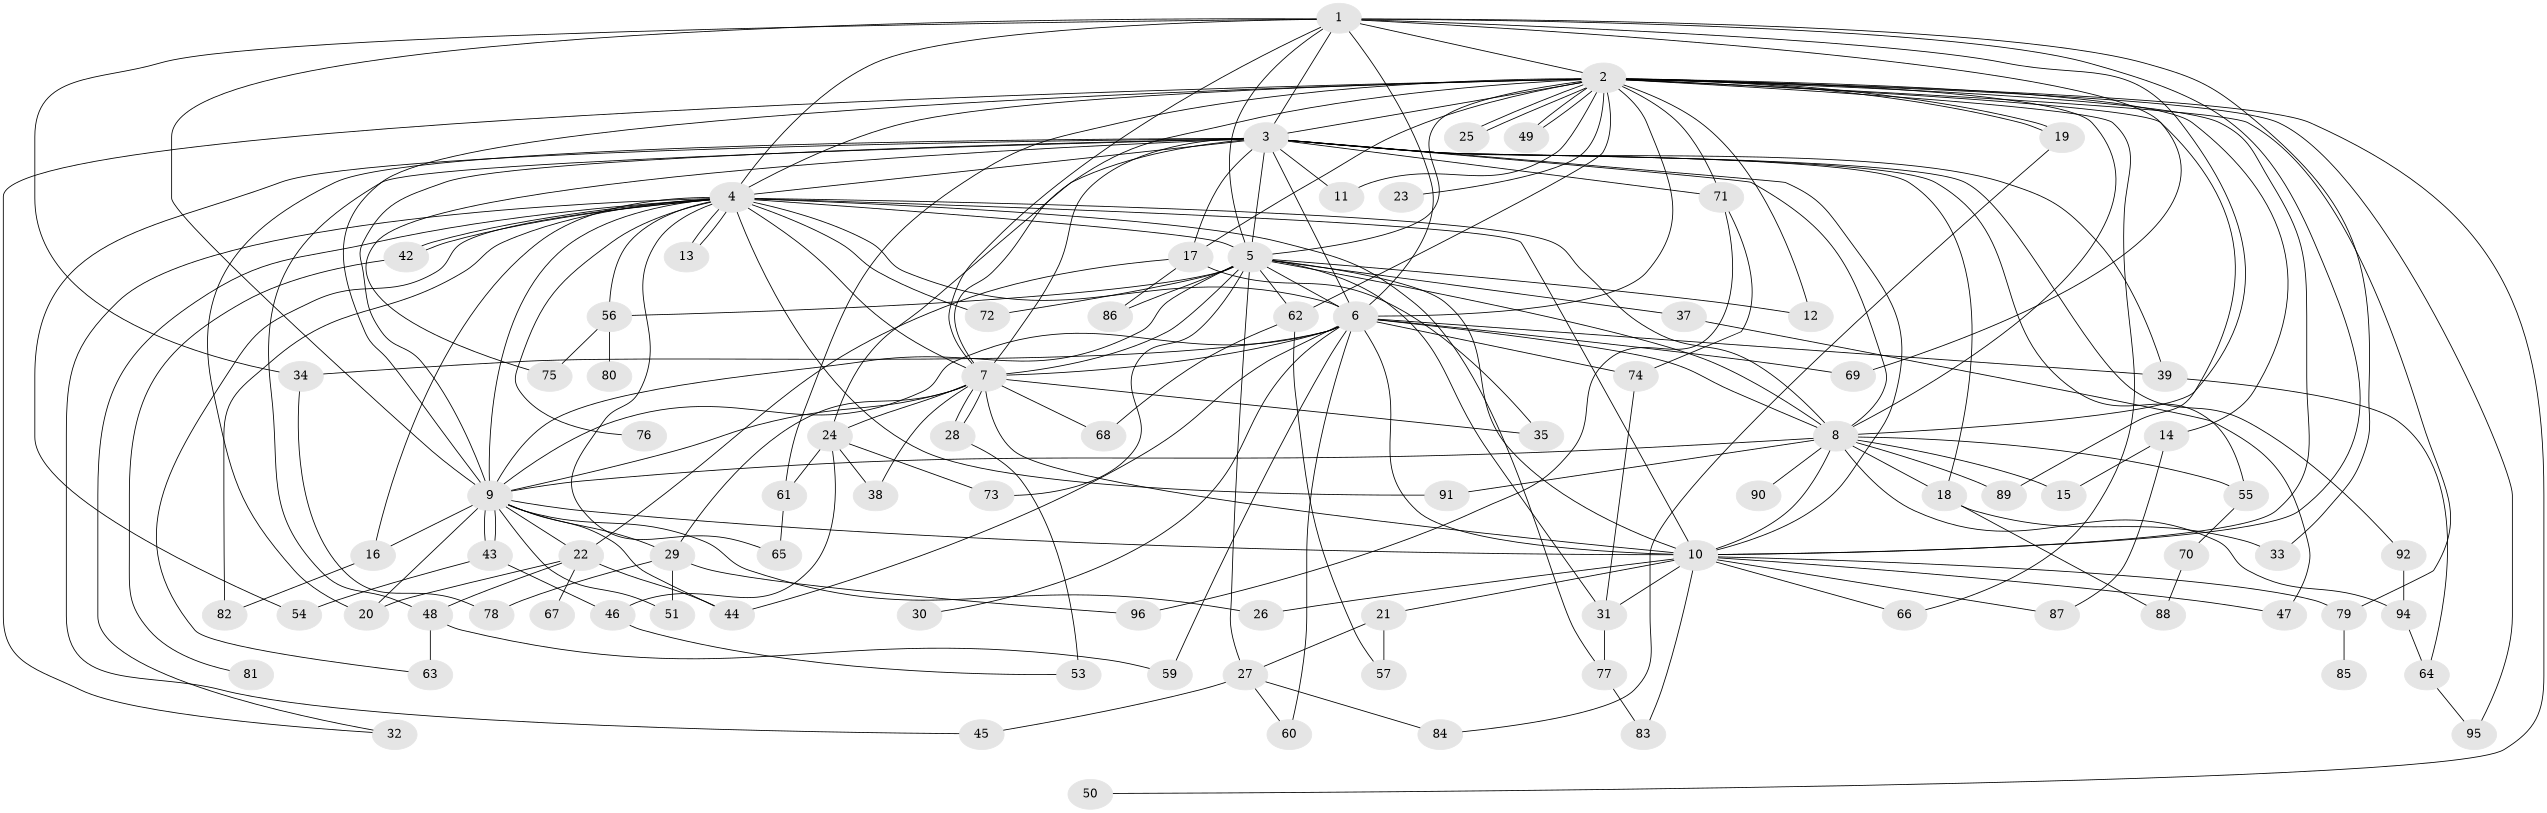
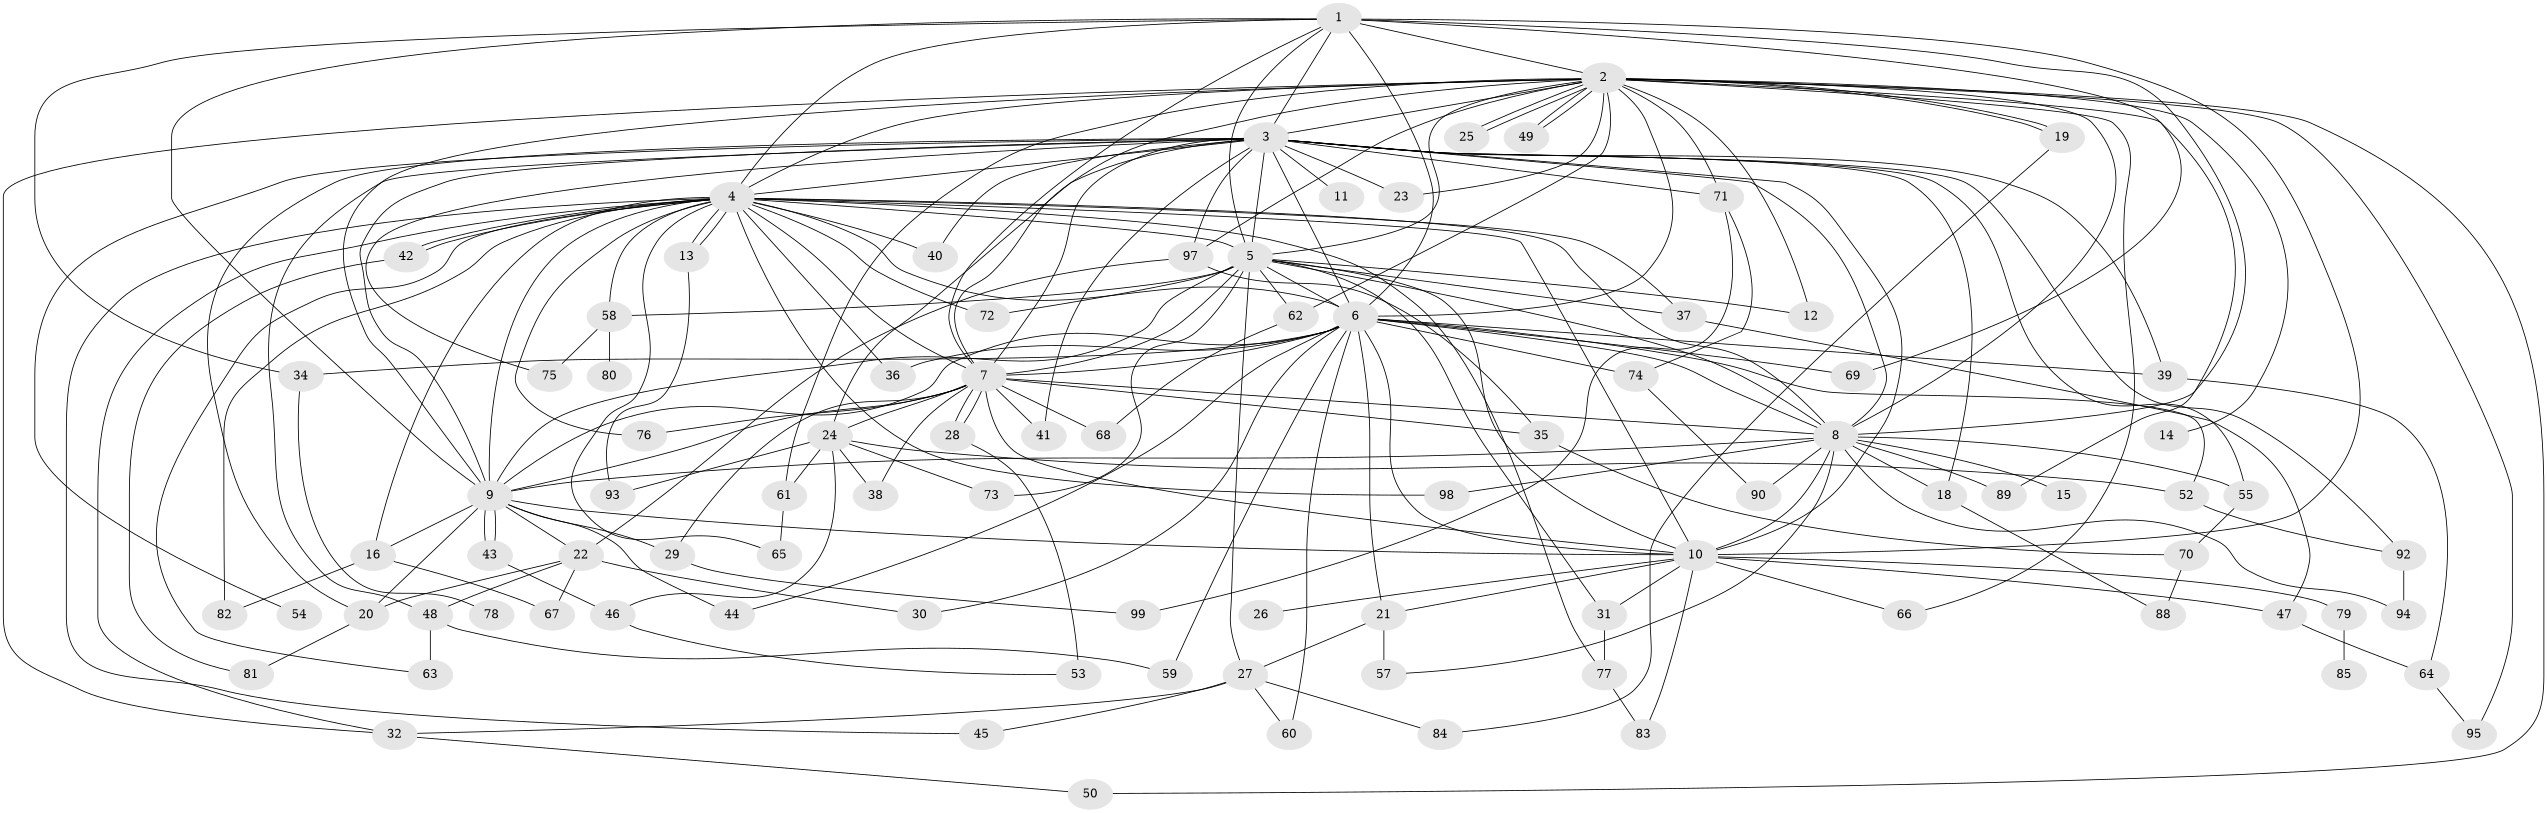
  graph {
    node [color=gray90 style=filled]
    1
    2
    3
    4
    5
    6
    7
    8
    9
    10
-   33
    34
    69
    11
    12
    14
-   17
+   17 [label=97]
    19
    23
    25
    32
    49
    50
    61
    62
    66
    71
    79
    89
    95
    18
    20
    24
    39
+   40
+   41
    48
    54
    55
    75
    92
    13
    16
+   36
    37
    42
    45
-   58 [label=56]
+   58
    63
    65
    72
    76
    77
    82
-   91
+   91 [label=98]
    27
    31
    73
-   86
    21
    30
    44
+   52
    59
    60
    74
    28
    29
    35
    38
    68
    15
    57
    90
    94
    22
    26
    43
-   51
    47
    83
-   87
    78
    84
-   96
+   96 [label=99]
    85
    88
    81
+   93
    46
    64
    70
    67
    80
    53
    1 -- 2
    1 -- 3
    1 -- 4
    1 -- 5
    1 -- 6
    1 -- 7
    1 -- 8
    1 -- 9
    1 -- 10
-   1 -- 33
    1 -- 34
    1 -- 69
    2 -- 3
    2 -- 4
    2 -- 5
    2 -- 6
    2 -- 7
    2 -- 8
    2 -- 9
-   2 -- 10
-   2 -- 11
    2 -- 12
    2 -- 14
    2 -- 17
    2 -- 19
    2 -- 19
    2 -- 23
    2 -- 25
    2 -- 25
    2 -- 32
    2 -- 49
    2 -- 49
    2 -- 50
    2 -- 61
    2 -- 62
    2 -- 66
    2 -- 71
-   2 -- 79
    2 -- 89
    2 -- 95
    3 -- 4
    3 -- 5
    3 -- 6
    3 -- 7
    3 -- 8
    3 -- 9
    3 -- 10
    3 -- 11
    3 -- 17
+   3 -- 23
    3 -- 71
    3 -- 18
    3 -- 20
    3 -- 24
    3 -- 39
+   3 -- 40
+   3 -- 41
    3 -- 48
    3 -- 54
    3 -- 55
    3 -- 75
    3 -- 92
    4 -- 5
    4 -- 6
    4 -- 7
    4 -- 8
    4 -- 9
    4 -- 10
    4 -- 32
+   4 -- 40
    4 -- 13
    4 -- 13
    4 -- 16
+   4 -- 36
+   4 -- 37
    4 -- 42
    4 -- 42
    4 -- 45
    4 -- 58
    4 -- 63
    4 -- 65
    4 -- 72
    4 -- 76
    4 -- 77
    4 -- 82
    4 -- 91
    5 -- 6
    5 -- 7
    5 -- 8
    5 -- 9
    5 -- 10
    5 -- 12
    5 -- 62
    5 -- 37
    5 -- 58
    5 -- 72
    5 -- 27
    5 -- 31
    5 -- 73
-   5 -- 86
    6 -- 7
    6 -- 8
    6 -- 9
    6 -- 10
    6 -- 34
    6 -- 69
    6 -- 39
+   6 -- 36
+   6 -- 21
    6 -- 30
    6 -- 44
+   6 -- 52
    6 -- 59
    6 -- 60
    6 -- 74
+   7 -- 8
    7 -- 9
    7 -- 10
    7 -- 24
+   7 -- 41
+   7 -- 76
    7 -- 28
    7 -- 28
    7 -- 29
    7 -- 35
    7 -- 38
    7 -- 68
    8 -- 9
    8 -- 10
    8 -- 89
    8 -- 18
    8 -- 55
    8 -- 91
    8 -- 15
-   62 -- 57
+   8 -- 57
    8 -- 90
    8 -- 94
    9 -- 10
    9 -- 20
    9 -- 16
    9 -- 44
    9 -- 29
    9 -- 22
-   9 -- 26
    9 -- 43
    9 -- 43
-   9 -- 51
    10 -- 66
    10 -- 79
    10 -- 31
    10 -- 21
    10 -- 26
    10 -- 47
    10 -- 83
-   10 -- 87
    34 -- 78
-   14 -- 15
-   14 -- 87
-   17 -- 86
    17 -- 35
    17 -- 22
    19 -- 84
+   32 -- 50
    61 -- 65
    62 -- 68
    71 -- 74
    71 -- 96
    79 -- 85
-   18 -- 33
    18 -- 88
+   20 -- 81
    24 -- 61
    24 -- 73
+   24 -- 52
    24 -- 38
+   24 -- 93
    24 -- 46
    39 -- 64
    48 -- 63
    48 -- 59
    55 -- 70
    92 -- 94
+   13 -- 93
    16 -- 82
+   16 -- 67
    37 -- 47
    42 -- 81
    58 -- 75
    58 -- 80
    77 -- 83
+   27 -- 32
    27 -- 45
    27 -- 60
    27 -- 84
    31 -- 77
    21 -- 27
    21 -- 57
-   74 -- 31
+   52 -- 92
+   74 -- 90
    28 -- 53
-   29 -- 51
-   29 -- 78
    29 -- 96
+   35 -- 70
    22 -- 20
    22 -- 48
-   22 -- 44
+   22 -- 30
    22 -- 67
-   43 -- 54
    43 -- 46
-   94 -- 64
+   47 -- 64
    46 -- 53
    64 -- 95
    70 -- 88
  }
